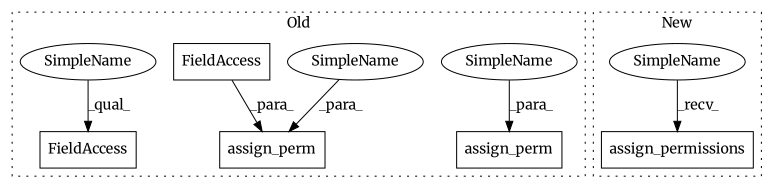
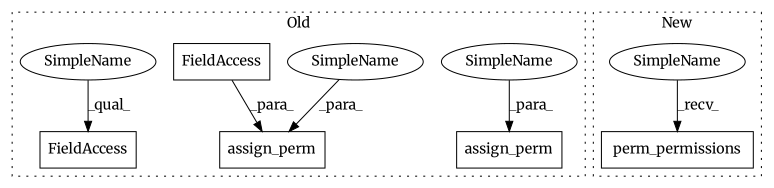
  digraph {
    fontname=Merriweather
    node [a=42 l=4 s=5375 shape=box fontname=Merriweather]
    edge [fontname=Merriweather]
    n1 [a=32 l="12,1" label=assign_perm s="5363,5411"]
    n2 [a=32 l="12,1" label=assign_perm s="5420,5468"]
    n3 [a=22 l=17 label=FieldAccess]
    n4 [a=22 l=31 label=FieldAccess s=5432]
    n5 [label=SimpleName s=5407 shape=ellipse]
    n6 [label=SimpleName shape=ellipse]
    n7 [label=SimpleName s=5464 shape=ellipse]
-   n8 [a=32 l=20 label=assign_permissions s=5590]
+   n8 [a=32 l=20 label=perm_permissions s=5590]
    n9 [label=SimpleName s=5585 shape=ellipse]
    subgraph cluster_1 {
      label=Old
      style=dotted
      n1
      n2
      n3
      n4
      n5
      n6
      n7
    }
    subgraph cluster_2 {
      label=New
      style=dotted
      n8
      n9
    }
    n4 -> n2 [label=_para_]
    n5 -> n1 [label=_para_]
    n6 -> n3 [label=_qual_]
    n7 -> n2 [label=_para_]
    n9 -> n8 [label=_recv_]
  }
